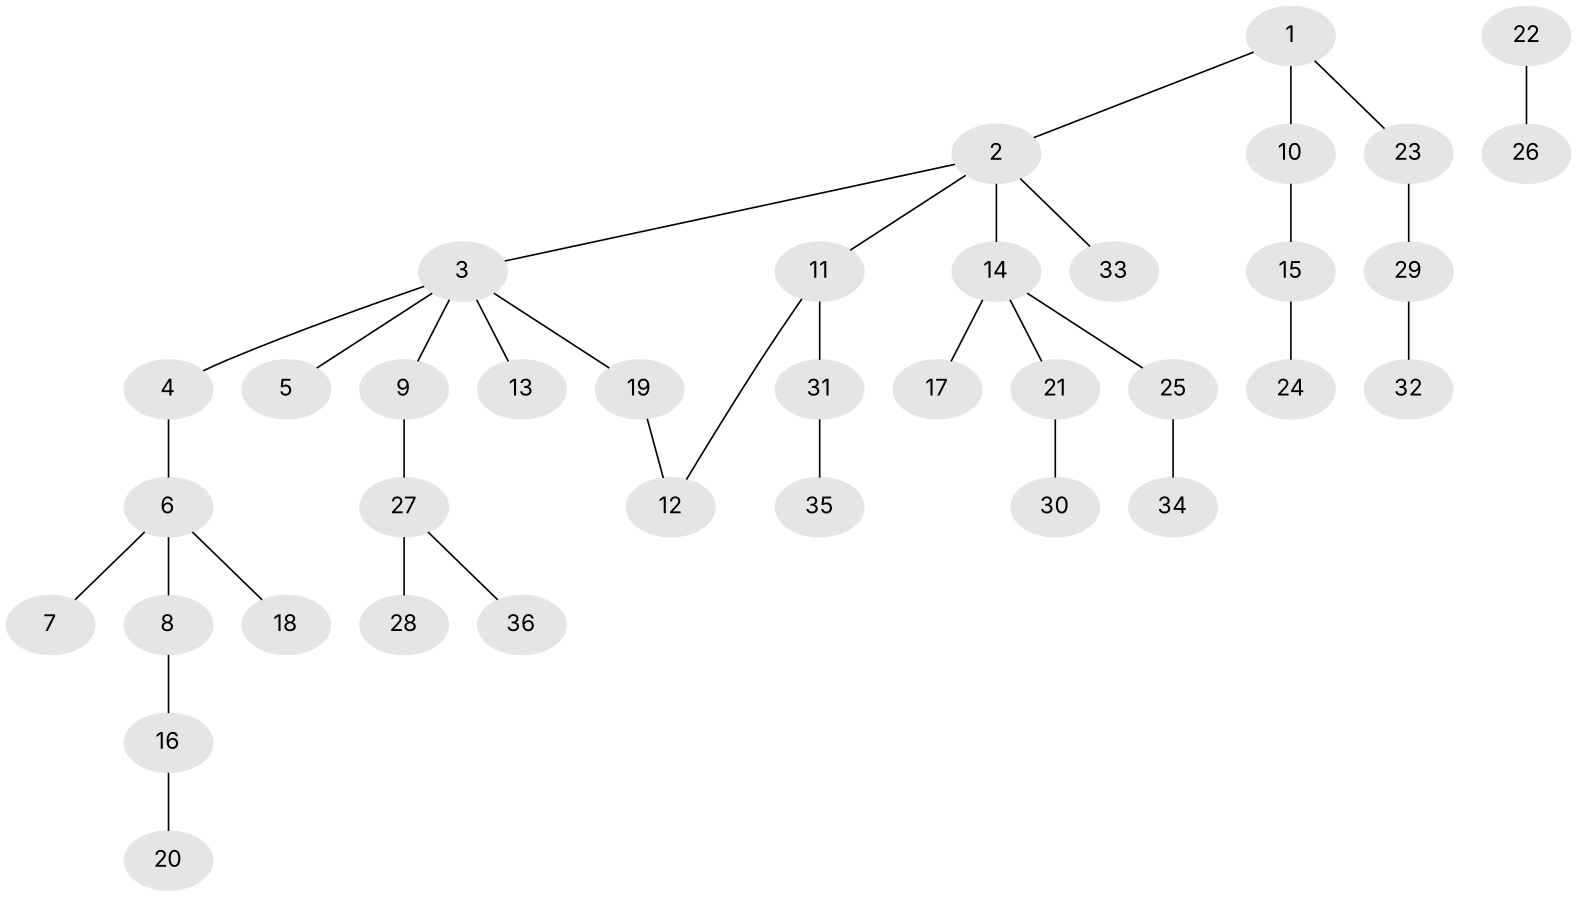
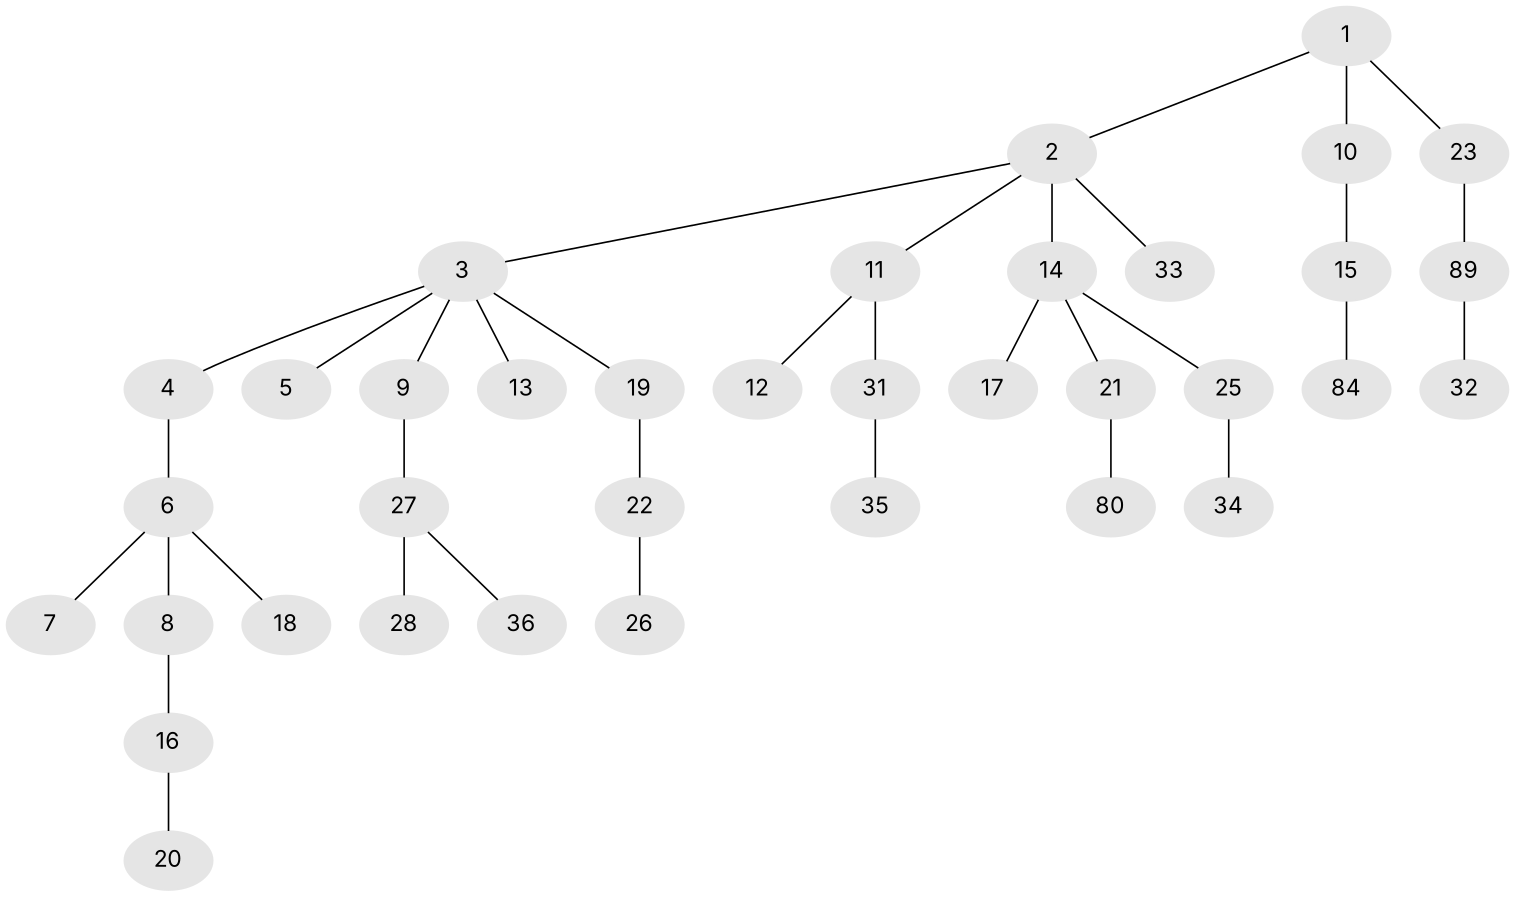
  graph {
    fontname=Inter
    node [color=gray90 fontname=Inter style=filled]
    edge [fontname=Inter weight=1.0]
    1
    2
    10
    23
    3
    11
    14
    33
    15
-   29
+   29 [label=89]
    4
    5
    9
    13
    19
    12
    31
    17
    21
    25
    6
    27
    22
    7
    8
    18
    16
    20
    28
    36
-   24
+   24 [label=84]
    35
-   30
+   30 [label=80]
    34
    26
    32
    1 -- 2
    1 -- 10
    1 -- 23
    2 -- 3
    2 -- 11
    2 -- 14
    2 -- 33
    10 -- 15
    23 -- 29
    3 -- 4
    3 -- 5
    3 -- 9
    3 -- 13
    3 -- 19
    11 -- 12
    11 -- 31
    14 -- 17
    14 -- 21
    14 -- 25
    15 -- 24
    29 -- 32
    4 -- 6
    9 -- 27
-   19 -- 12
+   19 -- 22
    31 -- 35
    21 -- 30 [weight=2.0]
    25 -- 34
    6 -- 7
    6 -- 8 [weight=2.0]
    6 -- 18
    27 -- 28
    27 -- 36
    22 -- 26
    8 -- 16
    16 -- 20
  }
